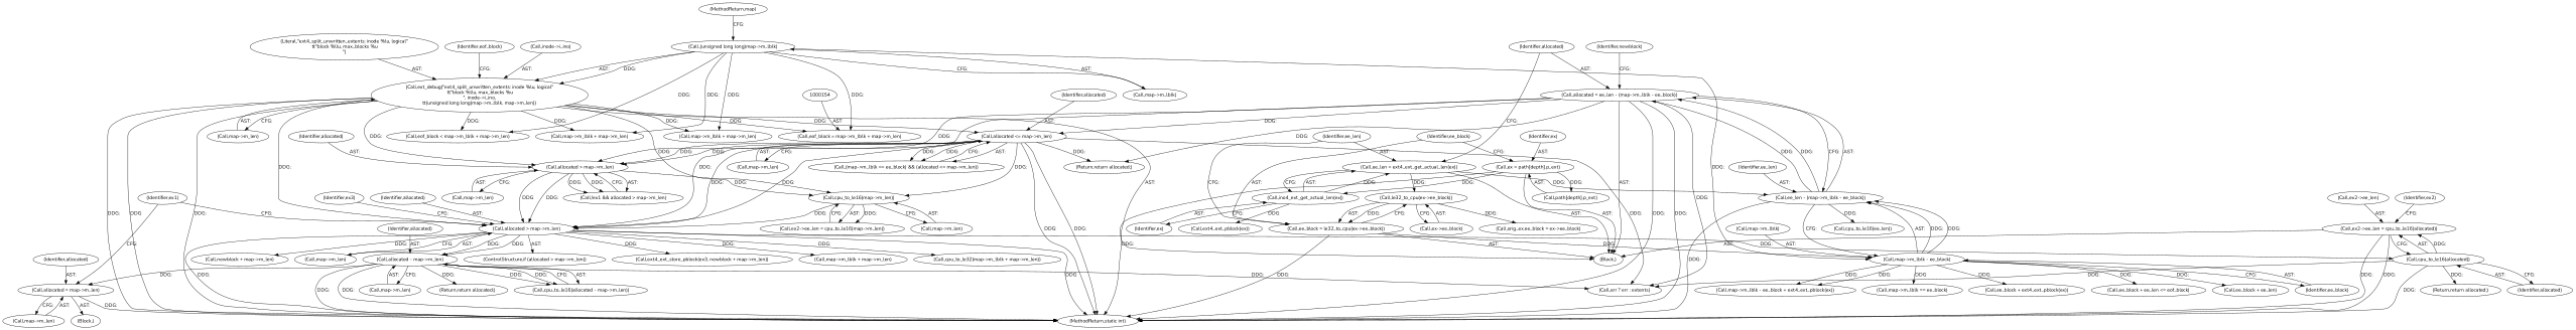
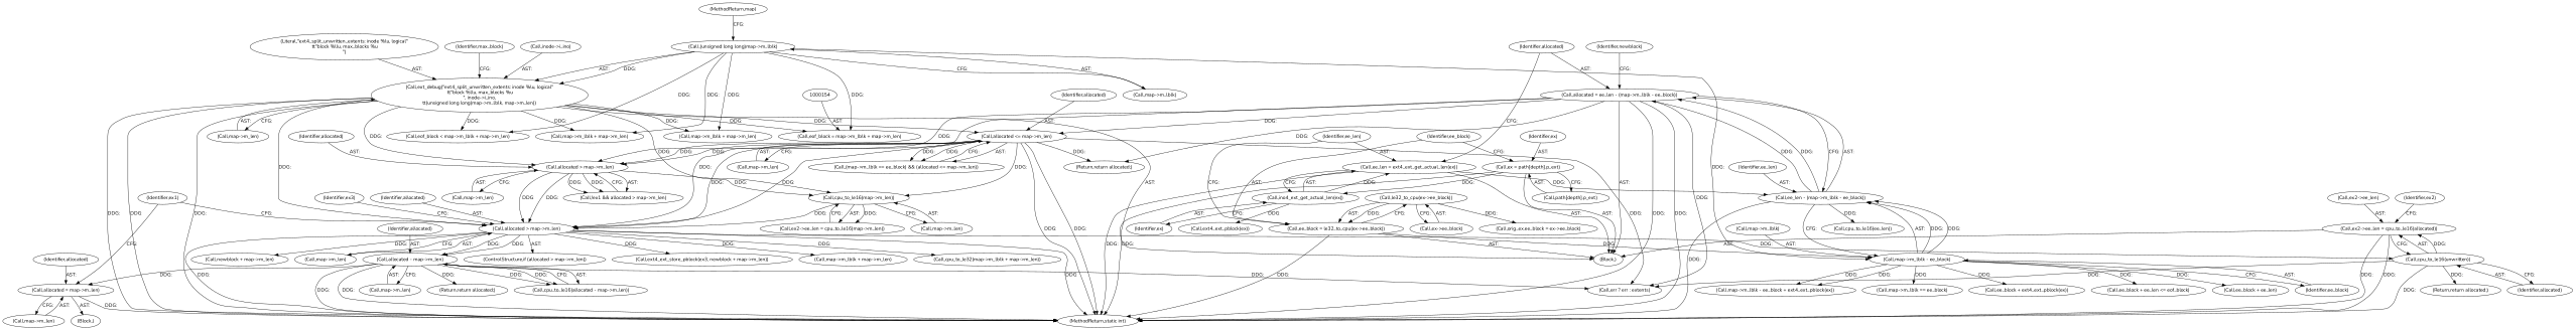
  digraph {
    fontname=Nunito
    node [fontname=Nunito]
    edge [fontname=Nunito]
    n1 [label="(Call,ex2->ee_len = cpu_to_le16(allocated))"]
-   n2 [label="(Call,cpu_to_le16(allocated))"]
+   n2 [label="(Call,cpu_to_le16(unwritten))"]
    n3 [label="(Block,)"]
    n4 [label="(MethodReturn,static int)"]
    n5 [label="(Identifier,allocated)"]
    n6 [label="(Call,err ? err : extents)"]
    n7 [label="(Return,return allocated;)"]
    n8 [label="(Call,allocated = map->m_len)"]
    n9 [label="(Block,)"]
    n10 [label="(Call,map->m_len)"]
    n11 [label="(Call,allocated - map->m_len)"]
    n12 [label="(Call,cpu_to_le16(allocated - map->m_len))"]
    n13 [label="(Call,map->m_len)"]
    n14 [label="(Return,return allocated;)"]
    n15 [label="(Call,allocated > map->m_len)"]
    n16 [label="(ControlStructure,if (allocated > map->m_len))"]
    n17 [label="(Call,ext4_ext_store_pblock(ex3, newblock + map->m_len))"]
    n18 [label="(Call,map->m_lblk + map->m_len)"]
    n19 [label="(Call,cpu_to_le32(map->m_lblk + map->m_len))"]
    n20 [label="(Call,newblock + map->m_len)"]
    n21 [label="(Call,map->m_len)"]
    n22 [label="(Call,allocated = ee_len - (map->m_lblk - ee_block))"]
    n23 [label="(Call,ee_len - (map->m_lblk - ee_block))"]
    n24 [label="(Call,allocated <= map->m_len)"]
    n25 [label="(Call,allocated > map->m_len)"]
    n26 [label="(Return,return allocated;)"]
    n27 [label="(Call,map->m_lblk - ee_block)"]
    n28 [label="(Call,cpu_to_le16(ee_len))"]
    n29 [label="(Call,cpu_to_le16(map->m_len))"]
    n30 [label="(Call,(map->m_lblk == ee_block) && (allocated <= map->m_len))"]
    n31 [label="(Call,map->m_len)"]
    n32 [label="(Call,map->m_len)"]
    n33 [label="(Call,!ex1 && allocated > map->m_len)"]
    n34 [label="(Call,map->m_lblk == ee_block)"]
    n35 [label="(Call,ee_block + ext4_ext_pblock(ex))"]
    n36 [label="(Call,ee_block + ee_len <= eof_block)"]
    n37 [label="(Call,ee_block + ee_len)"]
    n38 [label="(Identifier,ee_block)"]
    n39 [label="(Call,map->m_lblk - ee_block + ext4_ext_pblock(ex))"]
    n40 [label="(Call,ee_len = ext4_ext_get_actual_len(ex))"]
    n41 [label="(Call,ino4_ext_get_actual_len(ex))"]
    n42 [label="(Identifier,ex)"]
    n43 [label="(Call,ext4_ext_pblock(ex))"]
    n44 [label="(Call,ex = path[depth].p_ext)"]
    n45 [label="(Call,path[depth].p_ext)"]
    n46 [label="(Call,(unsigned long long)map->m_lblk)"]
    n47 [label="(Call,ext_debug(\"ext4_split_unwritten_extents: inode %lu, logical\"\n \t\t\"block %llu, max_blocks %u\n\", inode->i_ino,\n\t\t(unsigned long long)map->m_lblk, map->m_len))"]
    n48 [label="(Call,map->m_lblk + map->m_len)"]
    n49 [label="(Call,map->m_lblk)"]
    n50 [label="(Call,eof_block < map->m_lblk + map->m_len)"]
    n51 [label="(Call,map->m_lblk + map->m_len)"]
    n52 [label="(Call,eof_block = map->m_lblk + map->m_len)"]
    n53 [label="(Call,map->m_len)"]
    n54 [label="(Call,ee_block = le32_to_cpu(ex->ee_block))"]
    n55 [label="(Call,le32_to_cpu(ex->ee_block))"]
    n56 [label="(Call,ex->ee_block)"]
    n57 [label="(Call,orig_ex.ee_block = ex->ee_block)"]
    n58 [label="(Call,map->m_len)"]
    n59 [label="(Call,ex2->ee_len = cpu_to_le16(map->m_len))"]
    n60 [label="(Identifier,ee_len)"]
    n61 [label="(Identifier,ee_block)"]
    n62 [label="(Identifier,ex2)"]
    n63 [label="(Literal,\"ext4_split_unwritten_extents: inode %lu, logical\"\n \t\t\"block %llu, max_blocks %u\n\")"]
    n64 [label="(Identifier,ex1)"]
    n65 [label="(Identifier,allocated)"]
    n66 [label="(Call,ex2->ee_len)"]
    n67 [label="(MethodReturn,map)"]
-   n68 [label="(Identifier,eof_block)"]
+   n68 [label="(Identifier,max_block)"]
    n69 [label="(Identifier,newblock)"]
    n70 [label="(Identifier,allocated)"]
    n71 [label="(Call,inode->i_ino)"]
    n72 [label="(Identifier,ex3)"]
    n73 [label="(Identifier,ee_len)"]
    n74 [label="(Identifier,allocated)"]
    n75 [label="(Identifier,allocated)"]
    n76 [label="(Call,map->m_lblk)"]
    n77 [label="(Identifier,ex)"]
    n78 [label="(Identifier,allocated)"]
    n79 [label="(Identifier,allocated)"]
    1000154
    n1 -> n2 [label="CFG: "]
    n1 -> n3 [label="AST: "]
    n1 -> n4 [label="DDG: "]
    n1 -> n4 [label="DDG: "]
    n2 -> n1 [label="AST: "]
    n2 -> n1 [label="DDG: "]
    n2 -> n4 [label="DDG: "]
    n2 -> n5 [label="CFG: "]
    n2 -> n6 [label="DDG: "]
    n2 -> n7 [label="DDG: "]
    n5 -> n2 [label="AST: "]
    n8 -> n4 [label="DDG: "]
    n8 -> n9 [label="AST: "]
    n8 -> n10 [label="CFG: "]
    n10 -> n8 [label="AST: "]
    n11 -> n4 [label="DDG: "]
    n11 -> n4 [label="DDG: "]
    n11 -> n6 [label="DDG: "]
    n11 -> n8 [label="DDG: "]
    n11 -> n12 [label="AST: "]
    n11 -> n12 [label="DDG: "]
    n11 -> n12 [label="DDG: "]
    n11 -> n13 [label="CFG: "]
    n11 -> n14 [label="DDG: "]
    n12 -> n11 [label="CFG: "]
    n13 -> n11 [label="AST: "]
    n15 -> n2 [label="DDG: "]
    n15 -> n4 [label="DDG: "]
    n15 -> n4 [label="DDG: "]
    n15 -> n11 [label="DDG: "]
    n15 -> n11 [label="DDG: "]
    n15 -> n16 [label="AST: "]
    n15 -> n17 [label="DDG: "]
    n15 -> n18 [label="DDG: "]
    n15 -> n19 [label="DDG: "]
    n15 -> n20 [label="DDG: "]
    n15 -> n21 [label="CFG: "]
    n21 -> n15 [label="AST: "]
    n22 -> n3 [label="AST: "]
    n22 -> n4 [label="DDG: "]
    n22 -> n4 [label="DDG: "]
    n22 -> n6 [label="DDG: "]
    n22 -> n15 [label="DDG: "]
    n22 -> n23 [label="CFG: "]
    n22 -> n24 [label="DDG: "]
    n22 -> n25 [label="DDG: "]
    n22 -> n26 [label="DDG: "]
    n23 -> n4 [label="DDG: "]
    n23 -> n22 [label="AST: "]
    n23 -> n22 [label="DDG: "]
    n23 -> n22 [label="DDG: "]
    n23 -> n27 [label="CFG: "]
    n23 -> n28 [label="DDG: "]
    n24 -> n4 [label="DDG: "]
    n24 -> n4 [label="DDG: "]
    n24 -> n6 [label="DDG: "]
    n24 -> n15 [label="DDG: "]
    n24 -> n15 [label="DDG: "]
    n24 -> n25 [label="DDG: "]
    n24 -> n25 [label="DDG: "]
    n24 -> n26 [label="DDG: "]
    n24 -> n29 [label="DDG: "]
    n24 -> n30 [label="AST: "]
    n24 -> n30 [label="DDG: "]
    n24 -> n30 [label="DDG: "]
    n24 -> n31 [label="CFG: "]
    n25 -> n15 [label="DDG: "]
    n25 -> n15 [label="DDG: "]
    n25 -> n29 [label="DDG: "]
    n25 -> n32 [label="CFG: "]
    n25 -> n33 [label="AST: "]
    n25 -> n33 [label="DDG: "]
    n25 -> n33 [label="DDG: "]
    n27 -> n23 [label="AST: "]
    n27 -> n23 [label="DDG: "]
    n27 -> n23 [label="DDG: "]
    n27 -> n34 [label="DDG: "]
    n27 -> n35 [label="DDG: "]
    n27 -> n36 [label="DDG: "]
    n27 -> n37 [label="DDG: "]
    n27 -> n38 [label="CFG: "]
    n27 -> n39 [label="DDG: "]
    n27 -> n39 [label="DDG: "]
    n29 -> n15 [label="DDG: "]
    n29 -> n58 [label="CFG: "]
    n29 -> n59 [label="AST: "]
    n29 -> n59 [label="DDG: "]
    n30 -> n24 [label="CFG: "]
    n31 -> n24 [label="AST: "]
    n32 -> n25 [label="AST: "]
    n33 -> n25 [label="CFG: "]
    n38 -> n27 [label="AST: "]
    n40 -> n3 [label="AST: "]
-   n40 -> n55 [label="DDG: "]
+   n40 -> n4 [label="DDG: "]
    n40 -> n23 [label="DDG: "]
    n40 -> n41 [label="CFG: "]
    n41 -> n40 [label="AST: "]
    n41 -> n40 [label="DDG: "]
    n41 -> n42 [label="CFG: "]
    n41 -> n43 [label="DDG: "]
    n42 -> n41 [label="AST: "]
    n44 -> n3 [label="AST: "]
    n44 -> n4 [label="DDG: "]
    n44 -> n41 [label="DDG: "]
-   n44 -> n45 [label="DDG: "]
+   n44 -> n45 [label="CFG: "]
    n45 -> n44 [label="AST: "]
    n46 -> n27 [label="DDG: "]
    n46 -> n47 [label="AST: "]
    n46 -> n47 [label="DDG: "]
    n46 -> n48 [label="DDG: "]
    n46 -> n49 [label="CFG: "]
    n46 -> n50 [label="DDG: "]
    n46 -> n51 [label="DDG: "]
    n46 -> n52 [label="DDG: "]
    n47 -> n3 [label="AST: "]
    n47 -> n4 [label="DDG: "]
    n47 -> n4 [label="DDG: "]
    n47 -> n4 [label="DDG: "]
    n47 -> n15 [label="DDG: "]
    n47 -> n24 [label="DDG: "]
    n47 -> n25 [label="DDG: "]
    n47 -> n29 [label="DDG: "]
    n47 -> n48 [label="DDG: "]
    n47 -> n50 [label="DDG: "]
    n47 -> n51 [label="DDG: "]
    n47 -> n52 [label="DDG: "]
    n47 -> n53 [label="CFG: "]
    n49 -> n46 [label="AST: "]
    n53 -> n47 [label="AST: "]
    n54 -> n3 [label="AST: "]
    n54 -> n4 [label="DDG: "]
    n54 -> n27 [label="DDG: "]
    n54 -> n55 [label="CFG: "]
    n55 -> n54 [label="AST: "]
    n55 -> n54 [label="DDG: "]
    n55 -> n56 [label="CFG: "]
    n55 -> n57 [label="DDG: "]
    n56 -> n55 [label="AST: "]
    n58 -> n29 [label="AST: "]
    n59 -> n29 [label="CFG: "]
    n60 -> n40 [label="AST: "]
    n60 -> n54 [label="CFG: "]
    n61 -> n44 [label="CFG: "]
    n61 -> n54 [label="AST: "]
    n62 -> n1 [label="CFG: "]
    n63 -> n47 [label="AST: "]
    n64 -> n8 [label="CFG: "]
    n64 -> n15 [label="CFG: "]
    n65 -> n25 [label="AST: "]
    n66 -> n1 [label="AST: "]
    n67 -> n46 [label="CFG: "]
    n68 -> n47 [label="CFG: "]
    n69 -> n22 [label="CFG: "]
    n70 -> n8 [label="AST: "]
    n71 -> n47 [label="AST: "]
    n72 -> n15 [label="CFG: "]
    n73 -> n23 [label="AST: "]
    n74 -> n11 [label="AST: "]
    n75 -> n24 [label="AST: "]
    n76 -> n27 [label="AST: "]
    n77 -> n44 [label="AST: "]
    n78 -> n15 [label="AST: "]
    n79 -> n22 [label="AST: "]
    n79 -> n40 [label="CFG: "]
    1000154 -> n52 [label="AST: "]
  }
